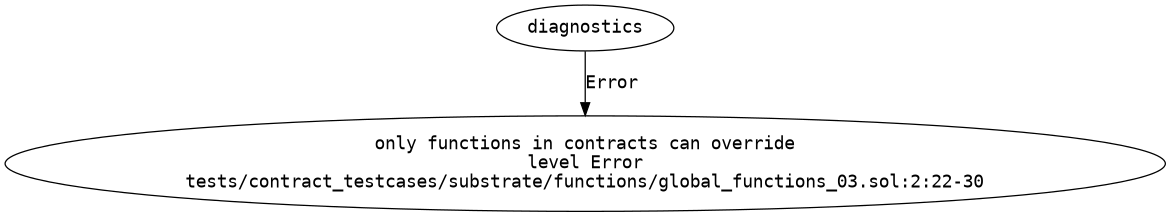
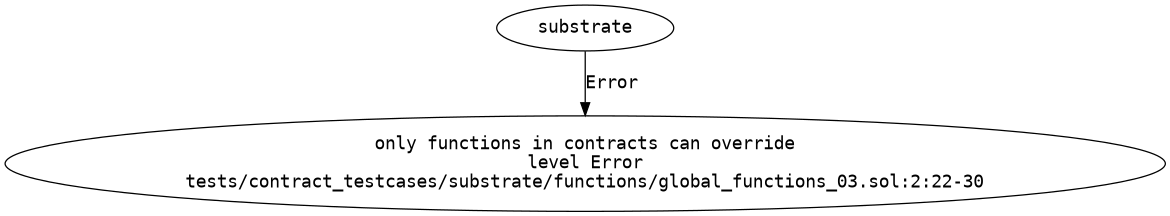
  strict digraph {
    fontname="DejaVu Sans Mono"
    node [fontname="DejaVu Sans Mono"]
    n1 [label="only functions in contracts can override\nlevel Error\ntests/contract_testcases/substrate/functions/global_functions_03.sol:2:22-30"]
-   diagnostics
+   diagnostics [label=substrate]
    diagnostics -> n1 [label=Error fontname="DejaVu Sans Mono"]
  }
